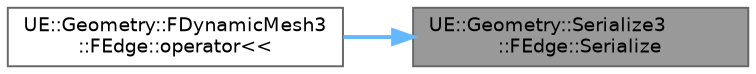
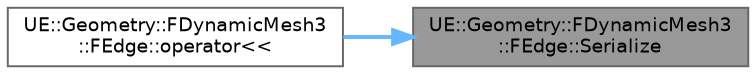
  digraph {
    rankdir=RL
    node [fontname=Helvetica fontsize=10 shape=box style=filled]
-   n1 [color=gray40 fillcolor=grey60 fontcolor=black height=0.2 label="UE::Geometry::Serialize3\l::FEdge::Serialize" width=0.4]
+   n1 [color=gray40 fillcolor=grey60 fontcolor=black height=0.2 label="UE::Geometry::FDynamicMesh3\l::FEdge::Serialize" width=0.4]
    n2 [color=grey40 fillcolor=white height=0.2 label="UE::Geometry::FDynamicMesh3\l::FEdge::operator\<\<" width=0.4]
    n1 -> n2 [color=steelblue1 dir=back fontname=Helvetica fontsize=10 labelfontname=Helvetica labelfontsize=10 style=bold]
  }
